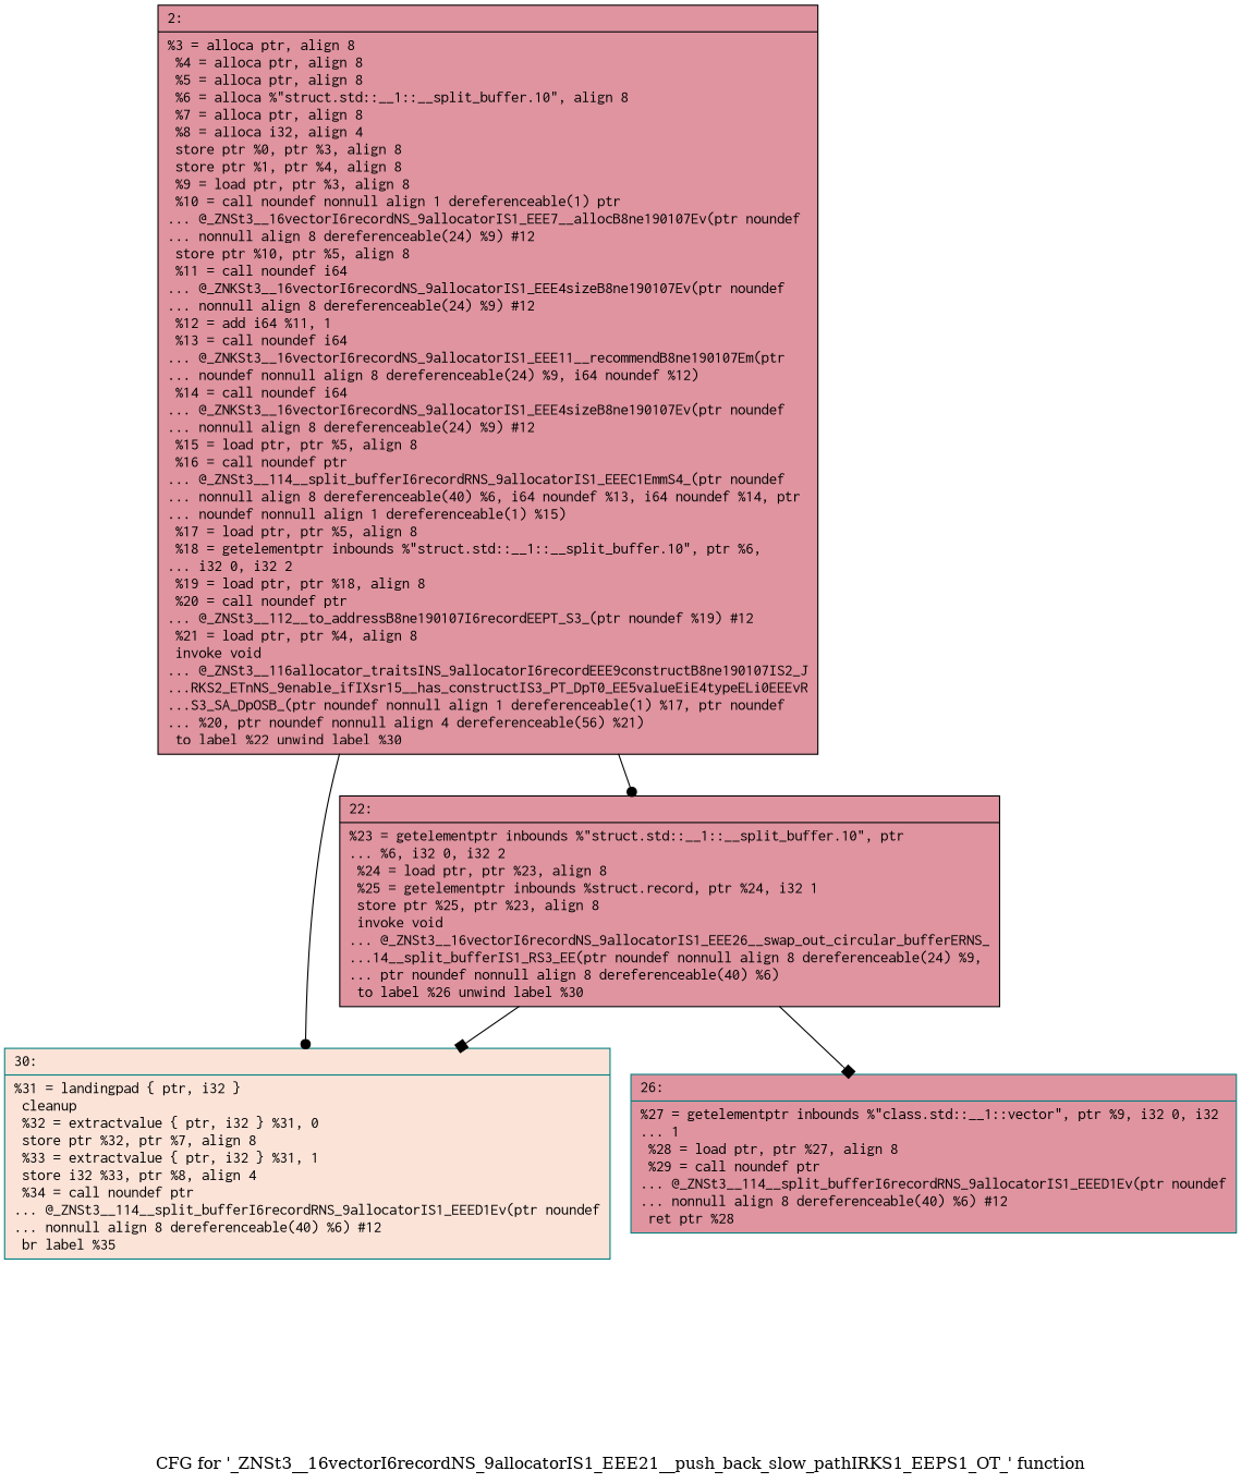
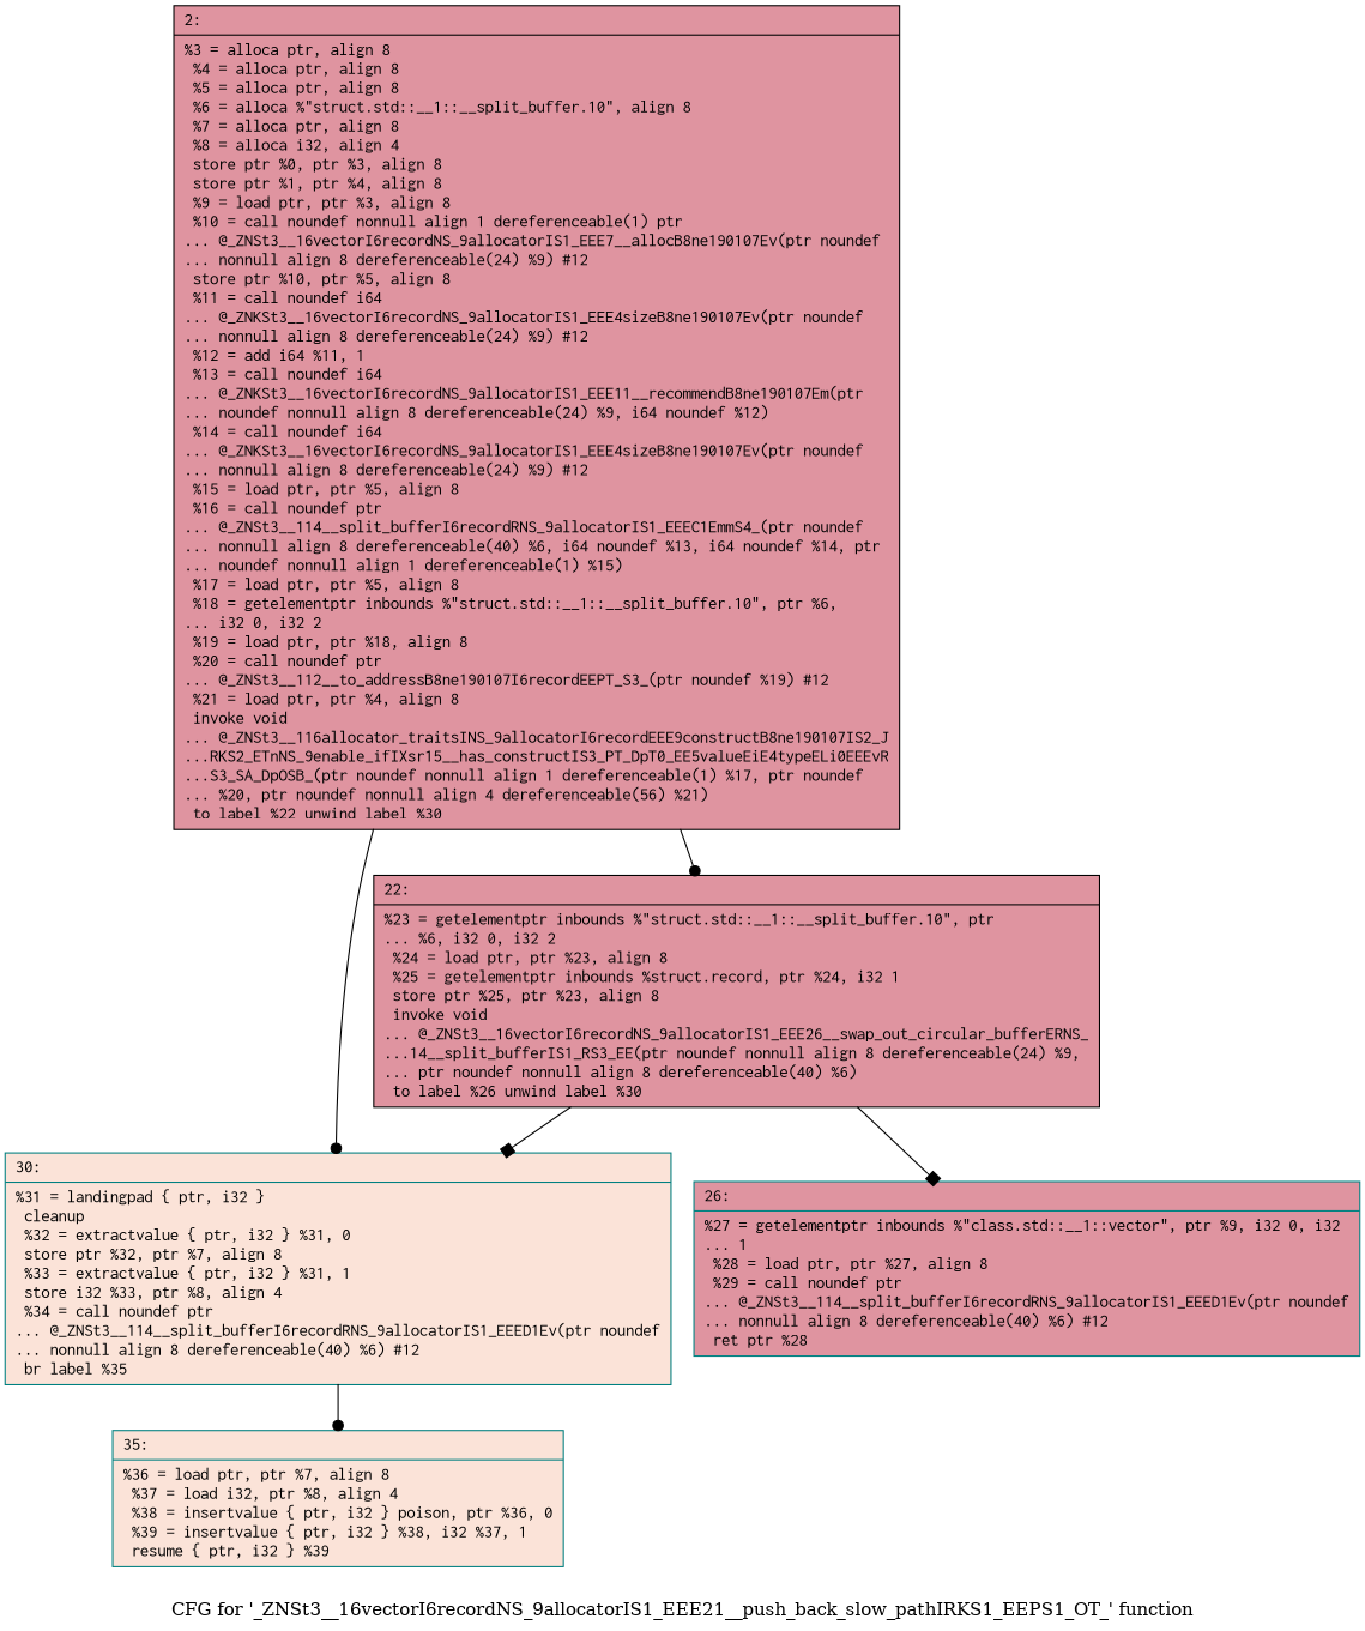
  digraph {
    label="CFG for '_ZNSt3__16vectorI6recordNS_9allocatorIS1_EEE21__push_back_slow_pathIRKS1_EEPS1_OT_' function"
    node [color=teal fillcolor="#b70d2870" fontname=Courier shape=record style=filled]
    edge [arrowhead=dot]
    n1 [color=black label="{2:\l|  %3 = alloca ptr, align 8\l  %4 = alloca ptr, align 8\l  %5 = alloca ptr, align 8\l  %6 = alloca %\"struct.std::__1::__split_buffer.10\", align 8\l  %7 = alloca ptr, align 8\l  %8 = alloca i32, align 4\l  store ptr %0, ptr %3, align 8\l  store ptr %1, ptr %4, align 8\l  %9 = load ptr, ptr %3, align 8\l  %10 = call noundef nonnull align 1 dereferenceable(1) ptr\l... @_ZNSt3__16vectorI6recordNS_9allocatorIS1_EEE7__allocB8ne190107Ev(ptr noundef\l... nonnull align 8 dereferenceable(24) %9) #12\l  store ptr %10, ptr %5, align 8\l  %11 = call noundef i64\l... @_ZNKSt3__16vectorI6recordNS_9allocatorIS1_EEE4sizeB8ne190107Ev(ptr noundef\l... nonnull align 8 dereferenceable(24) %9) #12\l  %12 = add i64 %11, 1\l  %13 = call noundef i64\l... @_ZNKSt3__16vectorI6recordNS_9allocatorIS1_EEE11__recommendB8ne190107Em(ptr\l... noundef nonnull align 8 dereferenceable(24) %9, i64 noundef %12)\l  %14 = call noundef i64\l... @_ZNKSt3__16vectorI6recordNS_9allocatorIS1_EEE4sizeB8ne190107Ev(ptr noundef\l... nonnull align 8 dereferenceable(24) %9) #12\l  %15 = load ptr, ptr %5, align 8\l  %16 = call noundef ptr\l... @_ZNSt3__114__split_bufferI6recordRNS_9allocatorIS1_EEEC1EmmS4_(ptr noundef\l... nonnull align 8 dereferenceable(40) %6, i64 noundef %13, i64 noundef %14, ptr\l... noundef nonnull align 1 dereferenceable(1) %15)\l  %17 = load ptr, ptr %5, align 8\l  %18 = getelementptr inbounds %\"struct.std::__1::__split_buffer.10\", ptr %6,\l... i32 0, i32 2\l  %19 = load ptr, ptr %18, align 8\l  %20 = call noundef ptr\l... @_ZNSt3__112__to_addressB8ne190107I6recordEEPT_S3_(ptr noundef %19) #12\l  %21 = load ptr, ptr %4, align 8\l  invoke void\l... @_ZNSt3__116allocator_traitsINS_9allocatorI6recordEEE9constructB8ne190107IS2_J\l...RKS2_ETnNS_9enable_ifIXsr15__has_constructIS3_PT_DpT0_EE5valueEiE4typeELi0EEEvR\l...S3_SA_DpOSB_(ptr noundef nonnull align 1 dereferenceable(1) %17, ptr noundef\l... %20, ptr noundef nonnull align 4 dereferenceable(56) %21)\l          to label %22 unwind label %30\l}"]
    n2 [color=black label="{22:\l|  %23 = getelementptr inbounds %\"struct.std::__1::__split_buffer.10\", ptr\l... %6, i32 0, i32 2\l  %24 = load ptr, ptr %23, align 8\l  %25 = getelementptr inbounds %struct.record, ptr %24, i32 1\l  store ptr %25, ptr %23, align 8\l  invoke void\l... @_ZNSt3__16vectorI6recordNS_9allocatorIS1_EEE26__swap_out_circular_bufferERNS_\l...14__split_bufferIS1_RS3_EE(ptr noundef nonnull align 8 dereferenceable(24) %9,\l... ptr noundef nonnull align 8 dereferenceable(40) %6)\l          to label %26 unwind label %30\l}"]
    n3 [fillcolor="#f6bfa670" label="{30:\l|  %31 = landingpad \{ ptr, i32 \}\l          cleanup\l  %32 = extractvalue \{ ptr, i32 \} %31, 0\l  store ptr %32, ptr %7, align 8\l  %33 = extractvalue \{ ptr, i32 \} %31, 1\l  store i32 %33, ptr %8, align 4\l  %34 = call noundef ptr\l... @_ZNSt3__114__split_bufferI6recordRNS_9allocatorIS1_EEED1Ev(ptr noundef\l... nonnull align 8 dereferenceable(40) %6) #12\l  br label %35\l}"]
    n4 [label="{26:\l|  %27 = getelementptr inbounds %\"class.std::__1::vector\", ptr %9, i32 0, i32\l... 1\l  %28 = load ptr, ptr %27, align 8\l  %29 = call noundef ptr\l... @_ZNSt3__114__split_bufferI6recordRNS_9allocatorIS1_EEED1Ev(ptr noundef\l... nonnull align 8 dereferenceable(40) %6) #12\l  ret ptr %28\l}"]
+   n5 [fillcolor="#f6bfa670" label="{35:\l|  %36 = load ptr, ptr %7, align 8\l  %37 = load i32, ptr %8, align 4\l  %38 = insertvalue \{ ptr, i32 \} poison, ptr %36, 0\l  %39 = insertvalue \{ ptr, i32 \} %38, i32 %37, 1\l  resume \{ ptr, i32 \} %39\l}"]
    n1 -> n2
    n1 -> n3
    n2 -> n3 [arrowhead=box]
    n2 -> n4 [arrowhead=box]
+   n3 -> n5
  }
